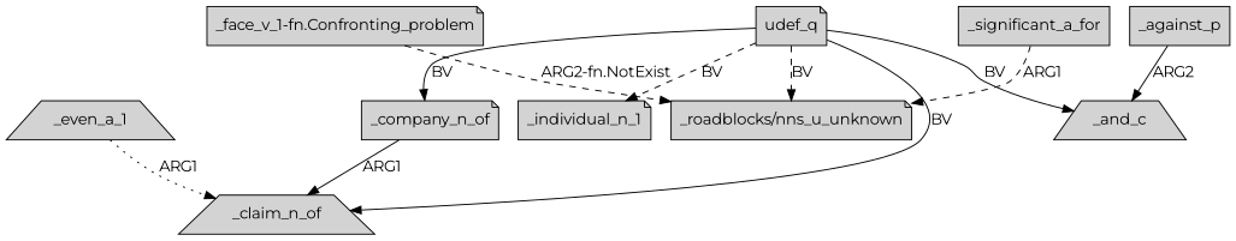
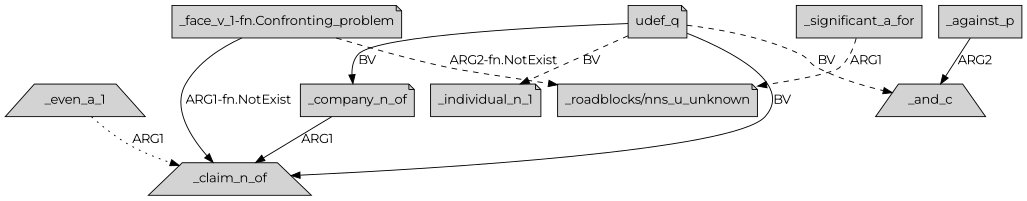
  digraph {
    fontname=Montserrat
    node [fontname=Montserrat shape=note style=filled]
    edge [fontname=Montserrat style=solid]
    _even_a_1 [shape=trapezium]
    _claim_n_of [shape=trapezium]
    _against_p [shape=box]
    _and_c [shape=trapezium]
    "_face_v_1-fn.Confronting_problem"
    "_roadblocks/nns_u_unknown"
    udef_q
    _individual_n_1
    _company_n_of
    _significant_a_for [shape=box]
    _even_a_1 -> _claim_n_of [label=ARG1 style=dotted]
    _against_p -> _and_c [label=ARG2]
+   "_face_v_1-fn.Confronting_problem" -> _claim_n_of [label="ARG1-fn.NotExist"]
    "_face_v_1-fn.Confronting_problem" -> "_roadblocks/nns_u_unknown" [label="ARG2-fn.NotExist" style=dashed]
    udef_q -> _claim_n_of [label=BV]
-   udef_q -> _and_c [label=BV]
-   udef_q -> "_roadblocks/nns_u_unknown" [label=BV style=dashed]
+   udef_q -> _and_c [label=BV style=dashed]
    udef_q -> _individual_n_1 [label=BV style=dashed]
    udef_q -> _company_n_of [label=BV]
    _company_n_of -> _claim_n_of [label=ARG1]
    _significant_a_for -> "_roadblocks/nns_u_unknown" [label=ARG1 style=dashed]
  }
